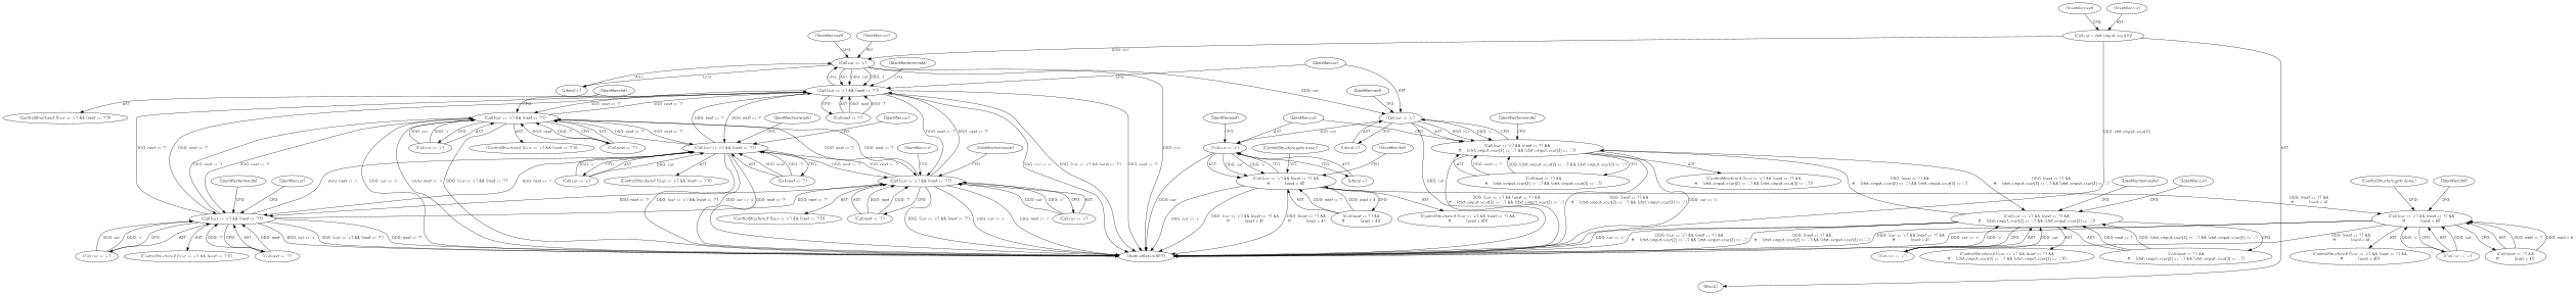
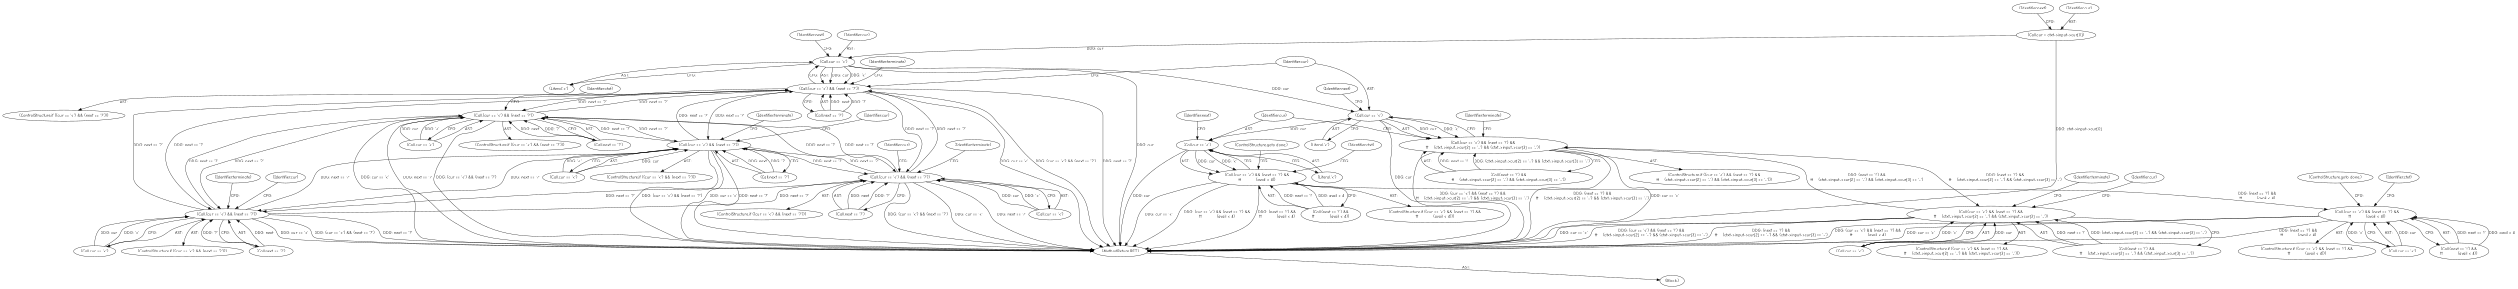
  digraph {
    fontname="Comic Neue"
    node [fontname="Comic Neue"]
    edge [fontname="Comic Neue"]
    n1 [label="(Call,cur = ctxt->input->cur[0])"]
    n2 [label="(Call,cur == '<')"]
    n3 [label="(MethodReturn,RET)"]
    n4 [label="(Block,)"]
    n5 [label="(Call,(cur == '<') && (next == '?'))"]
    n6 [label="(Call,cur == '<')"]
    n7 [label="(Literal,'<')"]
    n8 [label="(Call,(cur == '<') && (next == '?'))"]
    n9 [label="(Call,(cur == '<') && (next == '?'))"]
    n10 [label="(Call,(cur == '<') && (next == '?'))"]
    n11 [label="(Call,(cur == '<') && (next == '?'))"]
    n12 [label="(Call,next == '?')"]
    n13 [label="(ControlStructure,if ((cur == '<') && (next == '?')))"]
    n14 [label="(Call,(cur == '<') && (next == '!') &&\n\t\t    (ctxt->input->cur[2] == '-') && (ctxt->input->cur[3] == '-'))"]
    n15 [label="(Call,cur == '<')"]
    n16 [label="(Literal,'<')"]
    n17 [label="(ControlStructure,if ((cur == '<') && (next == '?')))"]
    n18 [label="(Call,next == '?')"]
    n19 [label="(Call,cur == '<')"]
    n20 [label="(Call,cur == '<')"]
    n21 [label="(ControlStructure,if ((cur == '<') && (next == '?')))"]
    n22 [label="(Call,next == '?')"]
    n23 [label="(Call,cur == '<')"]
    n24 [label="(ControlStructure,if ((cur == '<') && (next == '?')))"]
    n25 [label="(Call,next == '?')"]
    n26 [label="(ControlStructure,if ((cur == '<') && (next == '?')))"]
    n27 [label="(Call,cur == '<')"]
    n28 [label="(Call,next == '?')"]
    n29 [label="(Call,(cur == '<') && (next == '!') &&\n\t\t    (ctxt->input->cur[2] == '-') && (ctxt->input->cur[3] == '-'))"]
    n30 [label="(Call,(next == '!') &&\n\t\t    (ctxt->input->cur[2] == '-') && (ctxt->input->cur[3] == '-'))"]
    n31 [label="(ControlStructure,if ((cur == '<') && (next == '!') &&\n\t\t    (ctxt->input->cur[2] == '-') && (ctxt->input->cur[3] == '-')))"]
    n32 [label="(Call,(cur == '<') && (next == '!') &&\n\t\t           (avail < 4))"]
    n33 [label="(Literal,'<')"]
    n34 [label="(ControlStructure,if ((cur == '<') && (next == '!') &&\n\t\t    (ctxt->input->cur[2] == '-') && (ctxt->input->cur[3] == '-')))"]
    n35 [label="(Call,(next == '!') &&\n\t\t    (ctxt->input->cur[2] == '-') && (ctxt->input->cur[3] == '-'))"]
    n36 [label="(Call,cur == '<')"]
    n37 [label="(Call,(cur == '<') && (next == '!') &&\n\t\t           (avail < 4))"]
    n38 [label="(Call,(next == '!') &&\n\t\t           (avail < 4))"]
    n39 [label="(ControlStructure,if ((cur == '<') && (next == '!') &&\n\t\t           (avail < 4)))"]
    n40 [label="(ControlStructure,if ((cur == '<') && (next == '!') &&\n\t\t           (avail < 4)))"]
    n41 [label="(Call,cur == '<')"]
    n42 [label="(Call,(next == '!') &&\n\t\t           (avail < 4))"]
    n43 [label="(Identifier,terminate)"]
    n44 [label="(Identifier,terminate)"]
    n45 [label="(Identifier,terminate)"]
    n46 [label="(Identifier,cur)"]
    n47 [label="(Identifier,cur)"]
    n48 [label="(Identifier,cur)"]
    n49 [label="(Identifier,ctxt)"]
    n50 [label="(Identifier,next)"]
    n51 [label="(Identifier,cur)"]
    n52 [label="(ControlStructure,goto done;)"]
    n53 [label="(Identifier,terminate)"]
    n54 [label="(Identifier,terminate)"]
    n55 [label="(ControlStructure,goto done;)"]
    n56 [label="(Identifier,cur)"]
    n57 [label="(Identifier,ctxt)"]
    n58 [label="(Identifier,next)"]
    n59 [label="(Identifier,cur)"]
    n60 [label="(Identifier,cur)"]
    n61 [label="(Identifier,next)"]
    n62 [label="(Identifier,next)"]
    n63 [label="(Identifier,ctxt)"]
    n64 [label="(Identifier,terminate)"]
    n65 [label="(Identifier,cur)"]
    n1 -> n2 [label="DDG: cur"]
    n1 -> n3 [label="DDG: ctxt->input->cur[0]"]
-   n1 -> n4 [label="AST: "]
+   n3 -> n4 [label="AST: "]
    n2 -> n3 [label="DDG: cur"]
    n2 -> n5 [label="AST: "]
    n2 -> n5 [label="DDG: cur"]
    n2 -> n5 [label="DDG: '<'"]
    n2 -> n6 [label="DDG: cur"]
    n2 -> n7 [label="CFG: "]
    n5 -> n2 [label="CFG: "]
    n5 -> n3 [label="DDG: cur == '<'"]
    n5 -> n3 [label="DDG: (cur == '<') && (next == '?')"]
    n5 -> n3 [label="DDG: next == '?'"]
    n5 -> n8 [label="DDG: next == '?'"]
    n5 -> n9 [label="DDG: next == '?'"]
    n5 -> n10 [label="DDG: next == '?'"]
    n5 -> n11 [label="DDG: next == '?'"]
    n5 -> n12 [label="CFG: "]
    n5 -> n13 [label="AST: "]
    n6 -> n3 [label="DDG: cur"]
    n6 -> n14 [label="AST: "]
    n6 -> n14 [label="DDG: cur"]
    n6 -> n14 [label="DDG: '<'"]
    n6 -> n15 [label="DDG: cur"]
    n6 -> n16 [label="CFG: "]
    n7 -> n2 [label="AST: "]
    n8 -> n3 [label="DDG: (cur == '<') && (next == '?')"]
    n8 -> n3 [label="DDG: cur == '<'"]
    n8 -> n3 [label="DDG: next == '?'"]
    n8 -> n5 [label="DDG: next == '?'"]
    n8 -> n9 [label="DDG: next == '?'"]
    n8 -> n10 [label="DDG: next == '?'"]
    n8 -> n11 [label="DDG: next == '?'"]
    n8 -> n17 [label="AST: "]
    n8 -> n18 [label="CFG: "]
    n8 -> n19 [label="CFG: "]
    n9 -> n3 [label="DDG: (cur == '<') && (next == '?')"]
    n9 -> n3 [label="DDG: cur == '<'"]
    n9 -> n3 [label="DDG: next == '?'"]
    n9 -> n5 [label="DDG: next == '?'"]
    n9 -> n8 [label="DDG: next == '?'"]
    n9 -> n10 [label="DDG: next == '?'"]
    n9 -> n11 [label="DDG: next == '?'"]
    n9 -> n20 [label="CFG: "]
    n9 -> n21 [label="AST: "]
    n9 -> n22 [label="CFG: "]
    n10 -> n3 [label="DDG: next == '?'"]
    n10 -> n3 [label="DDG: (cur == '<') && (next == '?')"]
    n10 -> n3 [label="DDG: cur == '<'"]
    n10 -> n5 [label="DDG: next == '?'"]
    n10 -> n8 [label="DDG: next == '?'"]
    n10 -> n9 [label="DDG: next == '?'"]
    n10 -> n11 [label="DDG: next == '?'"]
    n10 -> n23 [label="CFG: "]
    n10 -> n24 [label="AST: "]
    n10 -> n25 [label="CFG: "]
    n11 -> n3 [label="DDG: next == '?'"]
    n11 -> n3 [label="DDG: cur == '<'"]
    n11 -> n3 [label="DDG: (cur == '<') && (next == '?')"]
    n11 -> n5 [label="DDG: next == '?'"]
    n11 -> n8 [label="DDG: next == '?'"]
    n11 -> n9 [label="DDG: next == '?'"]
    n11 -> n10 [label="DDG: next == '?'"]
    n11 -> n26 [label="AST: "]
    n11 -> n27 [label="CFG: "]
    n11 -> n28 [label="CFG: "]
    n12 -> n5 [label="AST: "]
    n12 -> n5 [label="DDG: next"]
    n12 -> n5 [label="DDG: '?'"]
    n14 -> n3 [label="DDG: (cur == '<') && (next == '!') &&\n\t\t    (ctxt->input->cur[2] == '-') && (ctxt->input->cur[3] == '-')"]
    n14 -> n3 [label="DDG: (next == '!') &&\n\t\t    (ctxt->input->cur[2] == '-') && (ctxt->input->cur[3] == '-')"]
    n14 -> n3 [label="DDG: cur == '<'"]
    n14 -> n6 [label="CFG: "]
    n14 -> n29 [label="DDG: (next == '!') &&\n\t\t    (ctxt->input->cur[2] == '-') && (ctxt->input->cur[3] == '-')"]
    n14 -> n30 [label="CFG: "]
    n14 -> n31 [label="AST: "]
    n15 -> n3 [label="DDG: cur"]
    n15 -> n32 [label="AST: "]
    n15 -> n32 [label="DDG: cur"]
    n15 -> n32 [label="DDG: '<'"]
    n15 -> n33 [label="CFG: "]
    n16 -> n6 [label="AST: "]
    n18 -> n8 [label="AST: "]
    n18 -> n8 [label="DDG: next"]
    n18 -> n8 [label="DDG: '?'"]
    n19 -> n8 [label="AST: "]
    n19 -> n8 [label="DDG: cur"]
    n19 -> n8 [label="DDG: '<'"]
    n20 -> n9 [label="AST: "]
    n20 -> n9 [label="DDG: cur"]
    n20 -> n9 [label="DDG: '<'"]
    n22 -> n9 [label="AST: "]
    n22 -> n9 [label="DDG: next"]
    n22 -> n9 [label="DDG: '?'"]
    n23 -> n10 [label="AST: "]
    n23 -> n10 [label="DDG: cur"]
    n23 -> n10 [label="DDG: '<'"]
    n25 -> n10 [label="AST: "]
    n25 -> n10 [label="DDG: next"]
    n25 -> n10 [label="DDG: '?'"]
    n27 -> n11 [label="AST: "]
    n27 -> n11 [label="DDG: cur"]
    n27 -> n11 [label="DDG: '<'"]
    n28 -> n11 [label="AST: "]
    n28 -> n11 [label="DDG: next"]
    n28 -> n11 [label="DDG: '?'"]
    n29 -> n3 [label="DDG: cur == '<'"]
    n29 -> n3 [label="DDG: (cur == '<') && (next == '!') &&\n\t\t    (ctxt->input->cur[2] == '-') && (ctxt->input->cur[3] == '-')"]
    n29 -> n3 [label="DDG: (next == '!') &&\n\t\t    (ctxt->input->cur[2] == '-') && (ctxt->input->cur[3] == '-')"]
    n29 -> n14 [label="DDG: (next == '!') &&\n\t\t    (ctxt->input->cur[2] == '-') && (ctxt->input->cur[3] == '-')"]
    n29 -> n34 [label="AST: "]
    n29 -> n35 [label="CFG: "]
    n29 -> n36 [label="CFG: "]
    n30 -> n14 [label="AST: "]
    n30 -> n14 [label="DDG: next == '!'"]
    n30 -> n14 [label="DDG: (ctxt->input->cur[2] == '-') && (ctxt->input->cur[3] == '-')"]
    n32 -> n3 [label="DDG: cur == '<'"]
    n32 -> n3 [label="DDG: (cur == '<') && (next == '!') &&\n\t\t           (avail < 4)"]
    n32 -> n3 [label="DDG: (next == '!') &&\n\t\t           (avail < 4)"]
    n32 -> n15 [label="CFG: "]
    n32 -> n37 [label="DDG: (next == '!') &&\n\t\t           (avail < 4)"]
    n32 -> n38 [label="CFG: "]
    n32 -> n39 [label="AST: "]
    n33 -> n15 [label="AST: "]
    n35 -> n29 [label="AST: "]
    n35 -> n29 [label="DDG: next == '!'"]
    n35 -> n29 [label="DDG: (ctxt->input->cur[2] == '-') && (ctxt->input->cur[3] == '-')"]
    n36 -> n29 [label="AST: "]
    n36 -> n29 [label="DDG: cur"]
    n36 -> n29 [label="DDG: '<'"]
    n37 -> n3 [label="DDG: (cur == '<') && (next == '!') &&\n\t\t           (avail < 4)"]
    n37 -> n3 [label="DDG: cur == '<'"]
    n37 -> n3 [label="DDG: (next == '!') &&\n\t\t           (avail < 4)"]
    n37 -> n40 [label="AST: "]
    n37 -> n41 [label="CFG: "]
    n37 -> n42 [label="CFG: "]
    n38 -> n32 [label="AST: "]
    n38 -> n32 [label="DDG: next == '!'"]
    n38 -> n32 [label="DDG: avail < 4"]
    n41 -> n37 [label="AST: "]
    n41 -> n37 [label="DDG: cur"]
    n41 -> n37 [label="DDG: '<'"]
    n42 -> n37 [label="AST: "]
    n42 -> n37 [label="DDG: next == '!'"]
    n42 -> n37 [label="DDG: avail < 4"]
    n43 -> n9 [label="CFG: "]
    n44 -> n5 [label="CFG: "]
    n45 -> n11 [label="CFG: "]
    n46 -> n10 [label="CFG: "]
    n47 -> n9 [label="CFG: "]
    n48 -> n2 [label="AST: "]
    n49 -> n32 [label="CFG: "]
    n50 -> n1 [label="CFG: "]
    n51 -> n14 [label="CFG: "]
    n51 -> n15 [label="AST: "]
    n52 -> n37 [label="CFG: "]
    n53 -> n10 [label="CFG: "]
    n54 -> n29 [label="CFG: "]
    n55 -> n32 [label="CFG: "]
    n56 -> n29 [label="CFG: "]
    n57 -> n37 [label="CFG: "]
    n58 -> n15 [label="CFG: "]
    n59 -> n1 [label="AST: "]
    n60 -> n11 [label="CFG: "]
    n61 -> n6 [label="CFG: "]
    n62 -> n2 [label="CFG: "]
    n63 -> n8 [label="CFG: "]
    n64 -> n14 [label="CFG: "]
    n65 -> n5 [label="CFG: "]
    n65 -> n6 [label="AST: "]
  }
